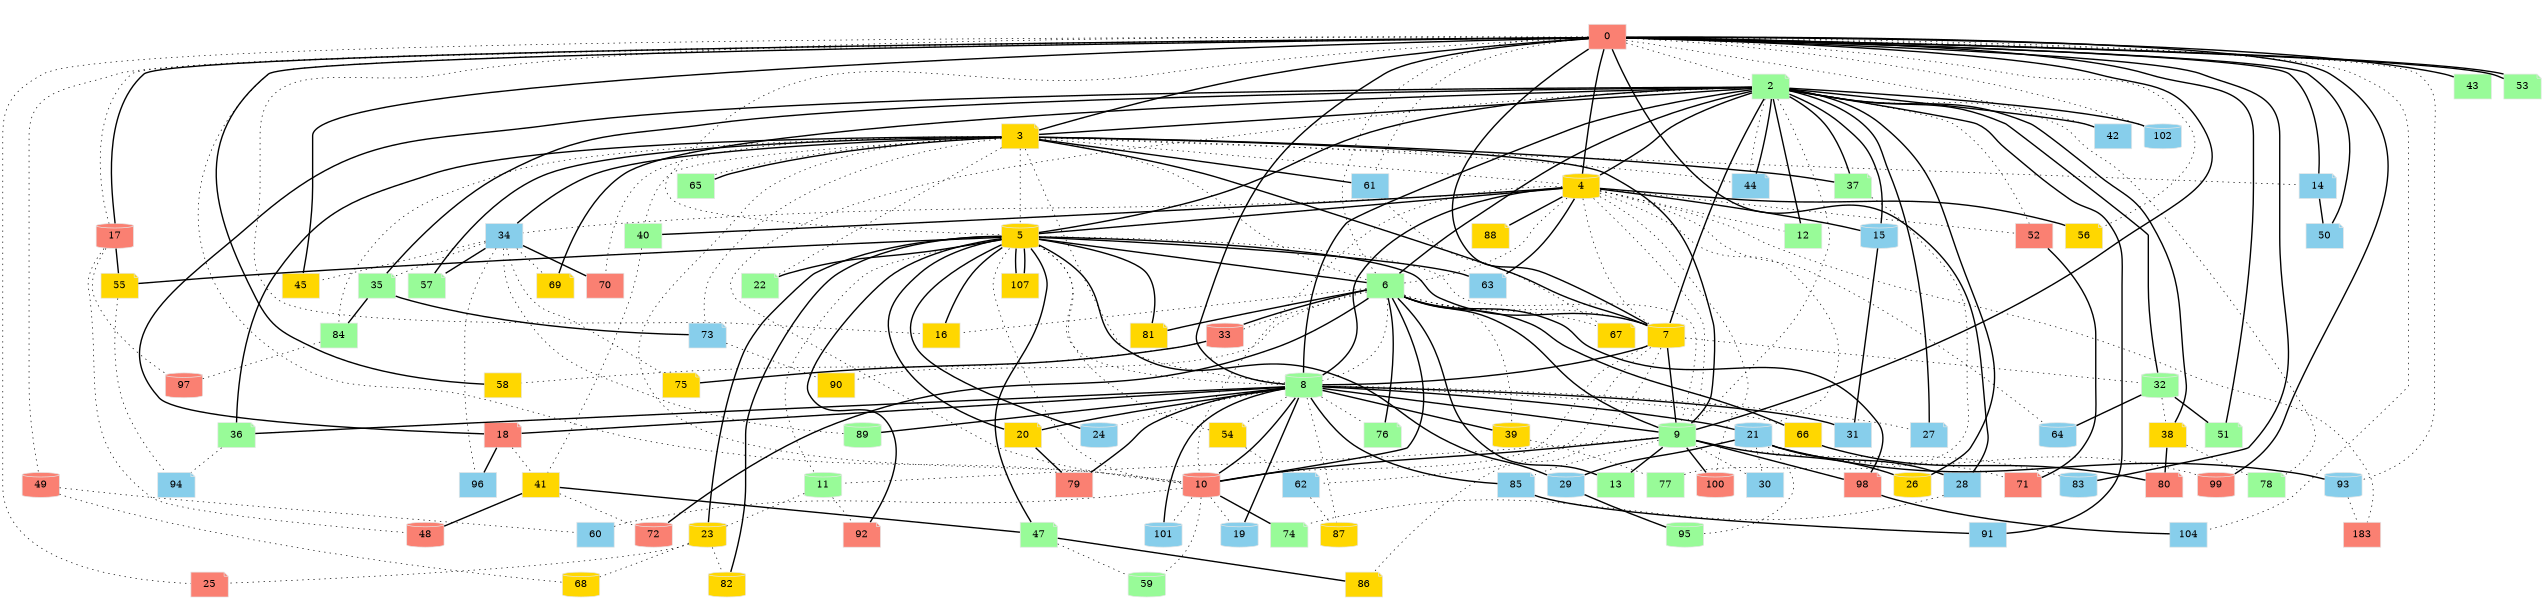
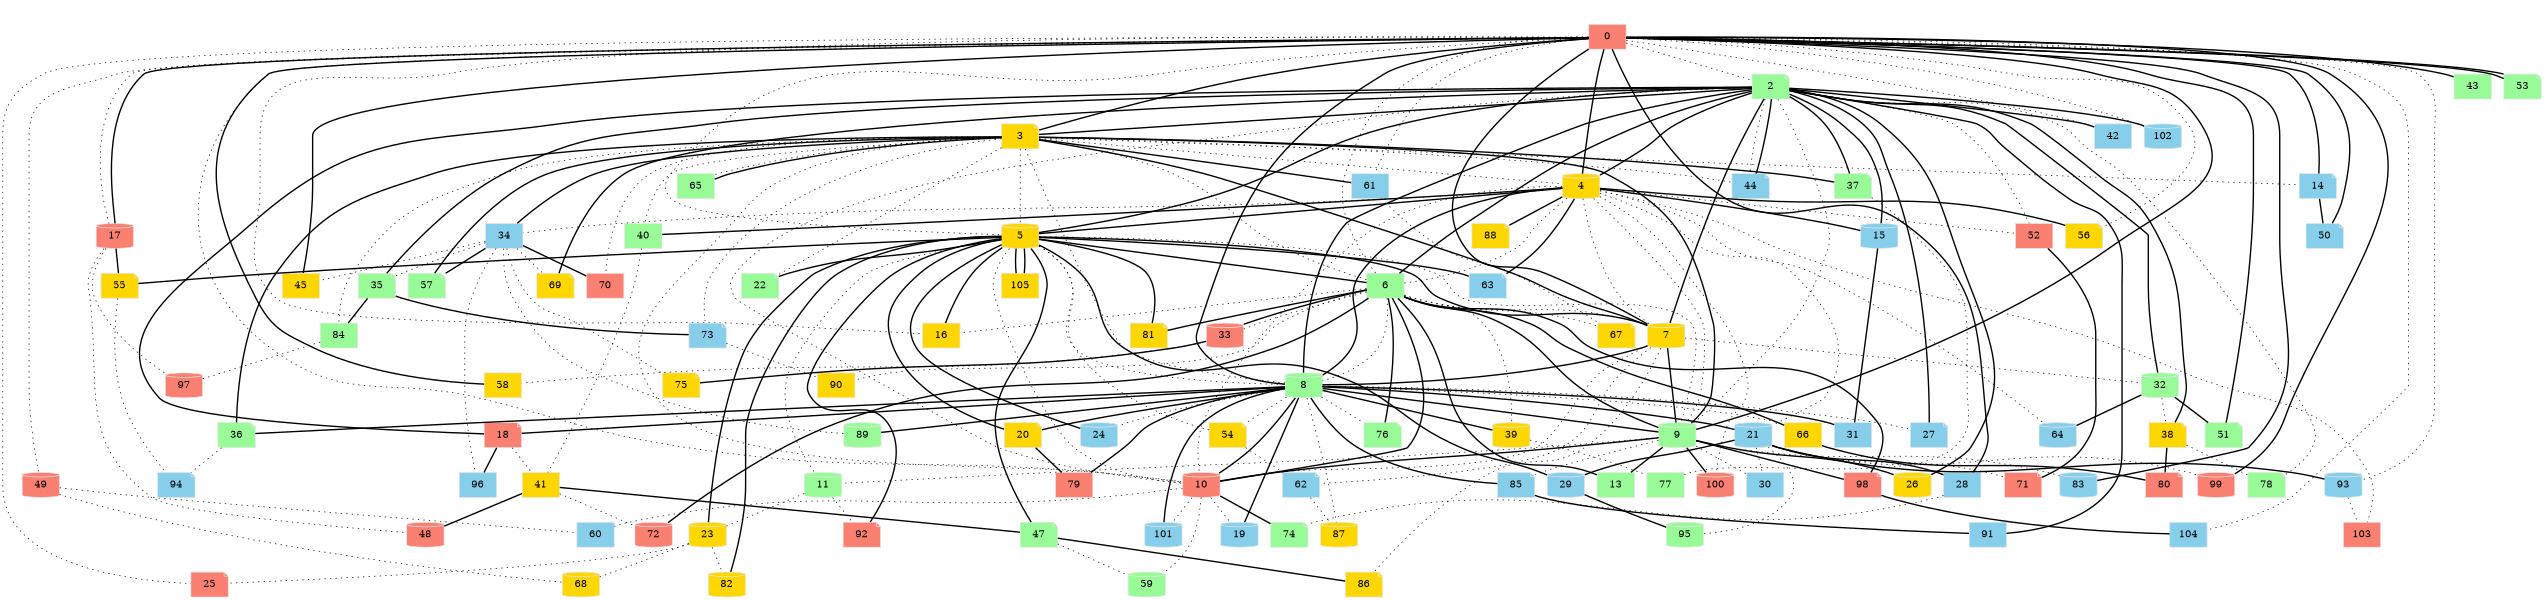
  graph {
    node [color=gray90 fillcolor=skyblue shape=note style=filled]
    edge [style=bold]
    n1 [fillcolor=salmon label=0 shape=box]
    2 [fillcolor=palegreen]
    3 [fillcolor=gold]
    4 [fillcolor=gold shape=cylinder]
    5 [fillcolor=gold shape=cylinder]
    6 [fillcolor=palegreen shape=box]
    7 [fillcolor=gold shape=cylinder]
    8 [fillcolor=palegreen shape=cylinder]
    9 [fillcolor=palegreen shape=cylinder]
    10 [fillcolor=salmon shape=cylinder]
    14
    16 [fillcolor=gold shape=box]
    17 [fillcolor=salmon shape=cylinder]
    25 [fillcolor=salmon]
    28 [shape=box]
    42 [shape=box]
    43 [fillcolor=palegreen shape=box]
    45 [fillcolor=gold shape=box]
    49 [fillcolor=salmon shape=cylinder]
    50
    51 [fillcolor=palegreen]
    53 [fillcolor=palegreen]
    56 [fillcolor=gold]
    58 [fillcolor=gold shape=box]
    61 [shape=box]
    83 [shape=cylinder]
    93 [shape=cylinder]
    99 [fillcolor=salmon shape=cylinder]
    102 [shape=cylinder]
    104 [shape=box]
-   12 [fillcolor=palegreen shape=box]
    15 [shape=cylinder]
    18 [fillcolor=salmon]
    26 [fillcolor=gold shape=cylinder]
    27
    32 [fillcolor=palegreen shape=cylinder]
    35 [fillcolor=palegreen]
    37 [fillcolor=palegreen]
    38 [fillcolor=gold]
    44
    52 [fillcolor=salmon shape=box]
    69 [fillcolor=gold]
    78 [fillcolor=palegreen]
    91 [shape=box]
    22 [fillcolor=palegreen]
    34 [shape=box]
    36 [fillcolor=palegreen]
    40 [fillcolor=palegreen shape=box]
    57 [fillcolor=palegreen]
    65 [fillcolor=palegreen shape=box]
    70 [fillcolor=salmon shape=box]
    73
    84 [fillcolor=palegreen shape=box]
    88 [fillcolor=gold]
    21 [shape=cylinder]
    63
    64 [shape=cylinder]
    100 [fillcolor=salmon shape=cylinder]
-   103 [fillcolor=salmon shape=box label=183]
+   103 [fillcolor=salmon shape=box]
    11 [fillcolor=palegreen shape=cylinder]
    20 [fillcolor=gold]
    23 [fillcolor=gold shape=cylinder]
    24 [shape=cylinder]
    29 [shape=cylinder]
    47 [fillcolor=palegreen]
    54 [fillcolor=gold]
    55 [fillcolor=gold]
    81 [fillcolor=gold]
    82 [fillcolor=gold shape=cylinder]
    92 [fillcolor=salmon]
-   105 [fillcolor=gold shape=box label=107]
+   105 [fillcolor=gold shape=box]
    13 [fillcolor=palegreen shape=box]
    33 [fillcolor=salmon shape=cylinder]
    39 [fillcolor=gold shape=cylinder]
    66 [fillcolor=gold shape=box]
    67 [fillcolor=gold]
    72 [fillcolor=salmon shape=cylinder]
    76 [fillcolor=palegreen]
    90 [fillcolor=gold shape=box]
    98 [fillcolor=salmon]
    62
    86 [fillcolor=gold]
    19 [shape=cylinder]
    31 [shape=box]
    79 [fillcolor=salmon shape=box]
    85
    87 [fillcolor=gold shape=cylinder]
    89 [fillcolor=palegreen shape=cylinder]
    101 [shape=cylinder]
    30 [shape=box]
    59 [fillcolor=palegreen shape=cylinder]
    60 [shape=box]
    74 [fillcolor=palegreen]
    48 [fillcolor=salmon shape=cylinder]
    97 [fillcolor=salmon shape=cylinder]
    68 [fillcolor=gold shape=cylinder]
    41 [fillcolor=gold shape=box]
    96 [shape=box]
    77 [fillcolor=palegreen shape=box]
    80 [fillcolor=salmon]
    71 [fillcolor=salmon]
    75 [fillcolor=gold]
    94
    95 [fillcolor=palegreen shape=cylinder]
    n1 -- 2 [style=dotted]
    n1 -- 3
    n1 -- 4
    n1 -- 5 [style=dotted]
    n1 -- 6 [style=dotted]
    n1 -- 7
    n1 -- 8
    n1 -- 9
    n1 -- 10 [style=dotted]
    n1 -- 14
    n1 -- 16 [style=dotted]
    n1 -- 17 [style=dotted]
    n1 -- 17
    n1 -- 25 [style=dotted]
    n1 -- 28
    n1 -- 42 [style=dotted]
    n1 -- 43
    n1 -- 45
    n1 -- 49 [style=dotted]
    n1 -- 50
    n1 -- 51
    n1 -- 53
    n1 -- 53
    n1 -- 56 [style=dotted]
    n1 -- 58
    n1 -- 61 [style=dotted]
    n1 -- 83
    n1 -- 93 [style=dotted]
    n1 -- 99
    n1 -- 102 [style=dotted]
    n1 -- 104 [style=dotted]
    2 -- 3
    2 -- 4
    2 -- 5
    2 -- 6
    2 -- 7
    2 -- 8
    2 -- 9 [style=dotted]
    2 -- 10 [style=dotted]
    2 -- 42
    2 -- 102
-   2 -- 12
    2 -- 15
    2 -- 18
    2 -- 26
    2 -- 27
    2 -- 32
    2 -- 35
    2 -- 37
    2 -- 38
    2 -- 44 [style=dotted]
    2 -- 44
    2 -- 52 [style=dotted]
    2 -- 69
    2 -- 78 [style=dotted]
    2 -- 91
    3 -- 4 [style=dotted]
    3 -- 5 [style=dotted]
    3 -- 6 [style=dotted]
    3 -- 7
    3 -- 8 [style=dotted]
    3 -- 9
    3 -- 10 [style=dotted]
    3 -- 14 [style=dotted]
    3 -- 61
    3 -- 37
    3 -- 44 [style=dotted]
    3 -- 22 [style=dotted]
    3 -- 34
    3 -- 36
    3 -- 40 [style=dotted]
    3 -- 57
    3 -- 65 [style=dotted]
    3 -- 65
    3 -- 70 [style=dotted]
    3 -- 73 [style=dotted]
    3 -- 84 [style=dotted]
    4 -- 5
    4 -- 6 [style=dotted]
    4 -- 7 [style=dotted]
    4 -- 8
    4 -- 9 [style=dotted]
    4 -- 10 [style=dotted]
    4 -- 56
-   4 -- 12 [style=dotted]
    4 -- 15
    4 -- 52 [style=dotted]
    4 -- 34 [style=dotted]
    4 -- 40
    4 -- 88
    4 -- 21 [style=dotted]
    4 -- 63
    4 -- 64 [style=dotted]
    4 -- 100 [style=dotted]
    4 -- 103 [style=dotted]
    5 -- 6
    5 -- 7
    5 -- 8 [style=dotted]
    5 -- 9 [style=dotted]
    5 -- 10 [style=dotted]
    5 -- 16
    5 -- 22
    5 -- 63
    5 -- 11 [style=dotted]
    5 -- 20
    5 -- 23
    5 -- 24
    5 -- 29
    5 -- 47
    5 -- 54 [style=dotted]
    5 -- 55
    5 -- 81
    5 -- 82
    5 -- 92
    5 -- 105
    5 -- 105
    6 -- 7 [style=dotted]
    6 -- 8 [style=dotted]
    6 -- 9
    6 -- 10
    6 -- 16 [style=dotted]
    6 -- 81
    6 -- 13
    6 -- 33
    6 -- 33 [style=dotted]
    6 -- 39 [style=dotted]
    6 -- 66
    6 -- 67 [style=dotted]
    6 -- 72
    6 -- 76
    6 -- 90 [style=dotted]
    6 -- 98
    7 -- 8
    7 -- 9
    7 -- 10 [style=dotted]
    7 -- 32 [style=dotted]
    7 -- 62 [style=dotted]
    7 -- 86 [style=dotted]
    8 -- 9
    8 -- 10
    8 -- 18
    8 -- 27 [style=dotted]
    8 -- 36
    8 -- 21
    8 -- 20
    8 -- 24 [style=dotted]
    8 -- 54 [style=dotted]
    8 -- 39
    8 -- 66 [style=dotted]
    8 -- 76 [style=dotted]
    8 -- 19
    8 -- 31
    8 -- 79
    8 -- 85
    8 -- 87 [style=dotted]
    8 -- 89
    8 -- 101
    9 -- 10
    9 -- 83 [style=dotted]
    9 -- 26
    9 -- 100
    9 -- 11 [style=dotted]
    9 -- 13
    9 -- 98
    9 -- 85 [style=dotted]
    9 -- 30 [style=dotted]
    10 -- 19 [style=dotted]
    10 -- 101 [style=dotted]
    10 -- 59 [style=dotted]
    10 -- 60 [style=dotted]
    10 -- 74
    14 -- 50
    17 -- 55
    17 -- 48 [style=dotted]
    17 -- 97 [style=dotted]
    28 -- 74 [style=dotted]
    49 -- 60 [style=dotted]
    49 -- 68 [style=dotted]
    61 -- 67 [style=dotted]
    93 -- 103 [style=dotted]
    15 -- 31
    18 -- 41 [style=dotted]
    18 -- 96
    32 -- 51
    32 -- 38 [style=dotted]
    32 -- 64
    35 -- 73
    35 -- 84
    37 -- 77 [style=dotted]
    38 -- 78 [style=dotted]
    38 -- 80
    52 -- 71
    34 -- 45 [style=dotted]
    34 -- 35 [style=dotted]
    34 -- 69 [style=dotted]
    34 -- 57
    34 -- 70
    34 -- 89 [style=dotted]
    34 -- 96 [style=dotted]
    34 -- 75 [style=dotted]
    36 -- 94 [style=dotted]
    40 -- 41 [style=dotted]
    73 -- 90 [style=dotted]
    84 -- 97 [style=dotted]
    21 -- 28
    21 -- 93
    21 -- 99 [style=dotted]
    21 -- 29
    21 -- 30 [style=dotted]
    21 -- 71 [style=dotted]
    21 -- 95 [style=dotted]
    11 -- 23 [style=dotted]
    11 -- 92 [style=dotted]
    20 -- 79
    23 -- 25 [style=dotted]
    23 -- 82 [style=dotted]
    23 -- 68 [style=dotted]
    29 -- 95
    47 -- 86
    47 -- 59 [style=dotted]
    54 -- 62 [style=dotted]
    55 -- 94 [style=dotted]
    33 -- 58 [style=dotted]
    33 -- 75
    39 -- 77 [style=dotted]
    66 -- 80
    98 -- 104
    62 -- 87 [style=dotted]
    85 -- 91
    41 -- 47
    41 -- 72 [style=dotted]
    41 -- 48
  }
